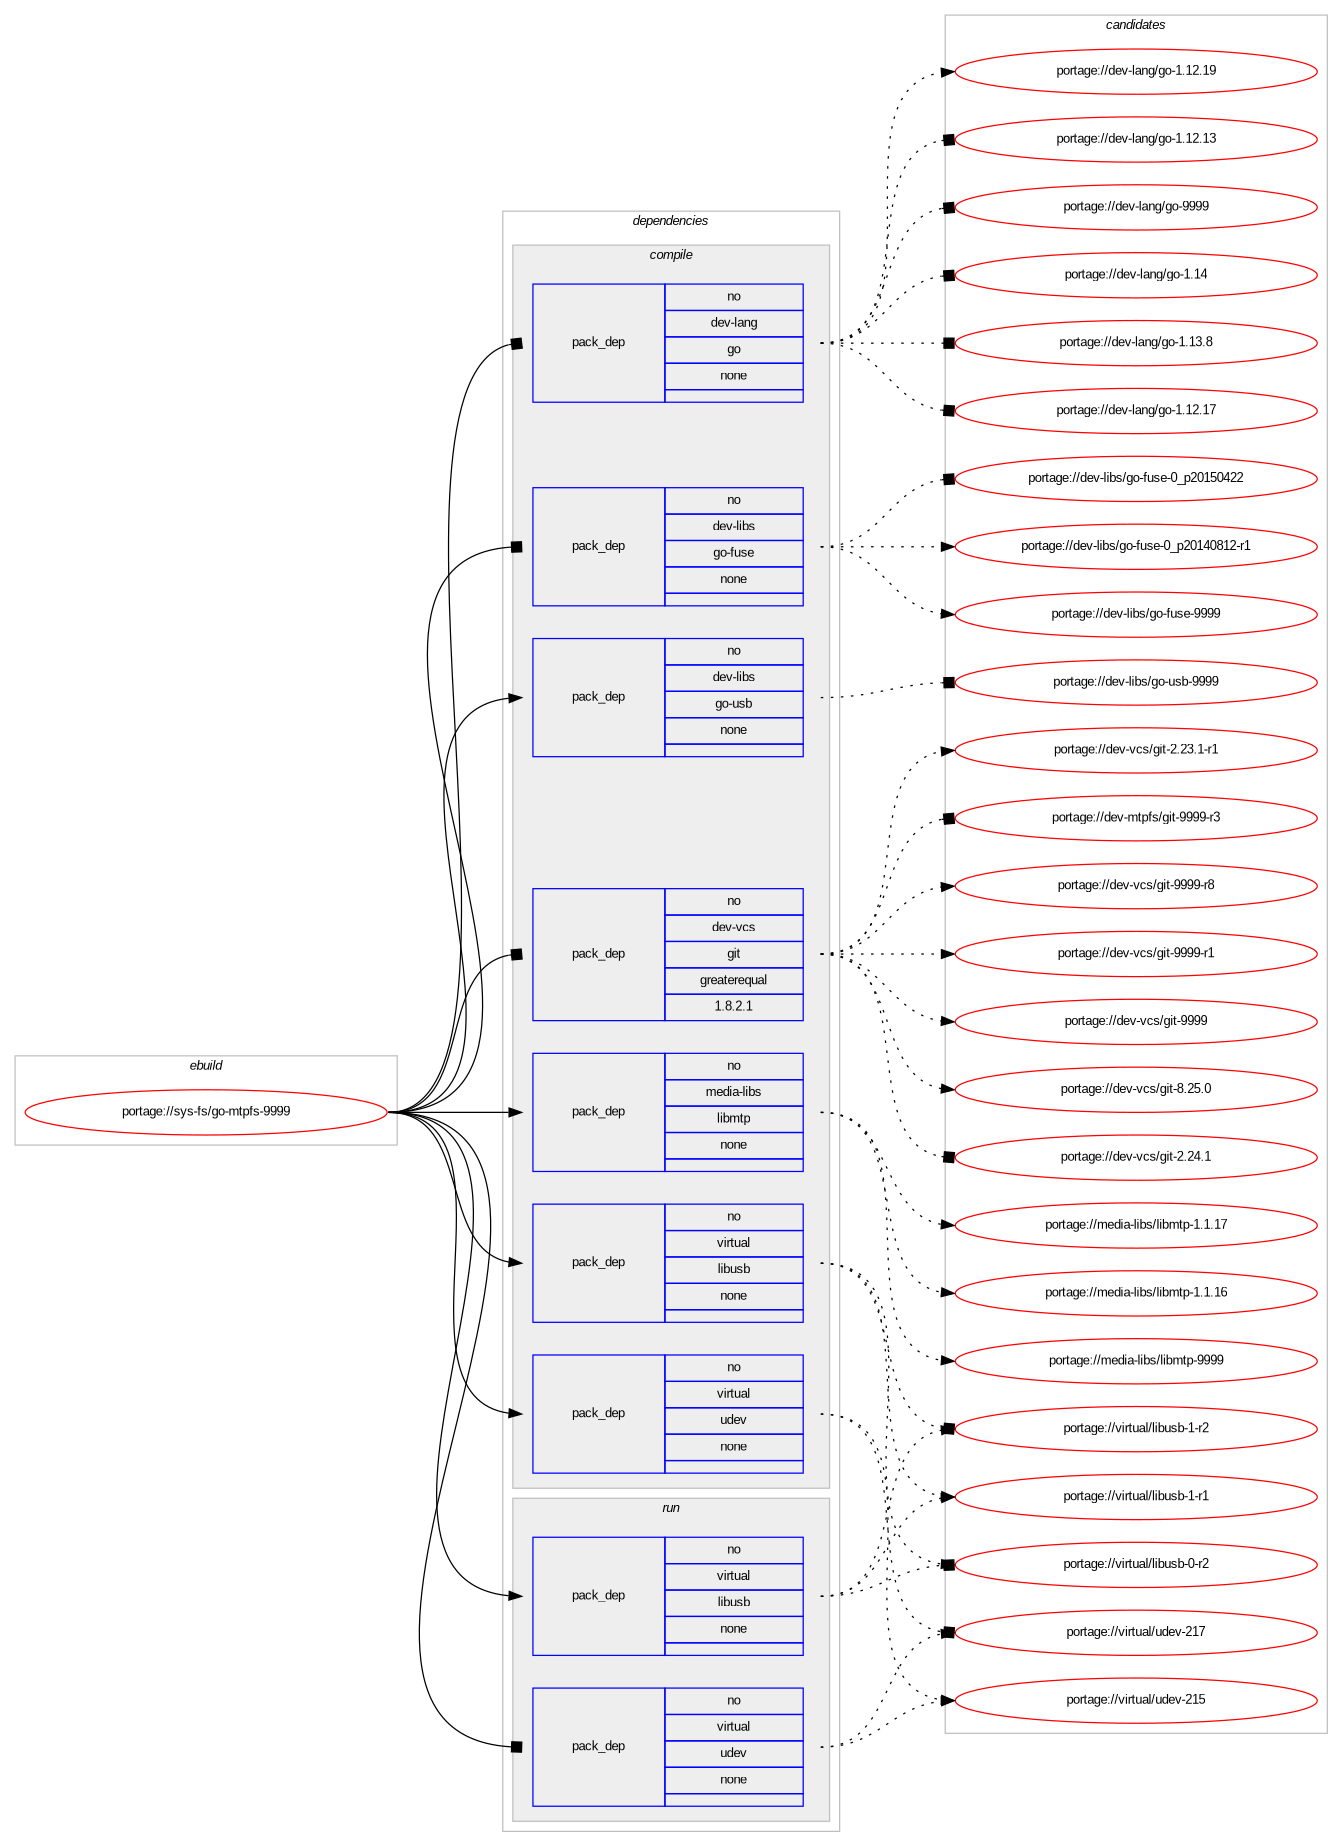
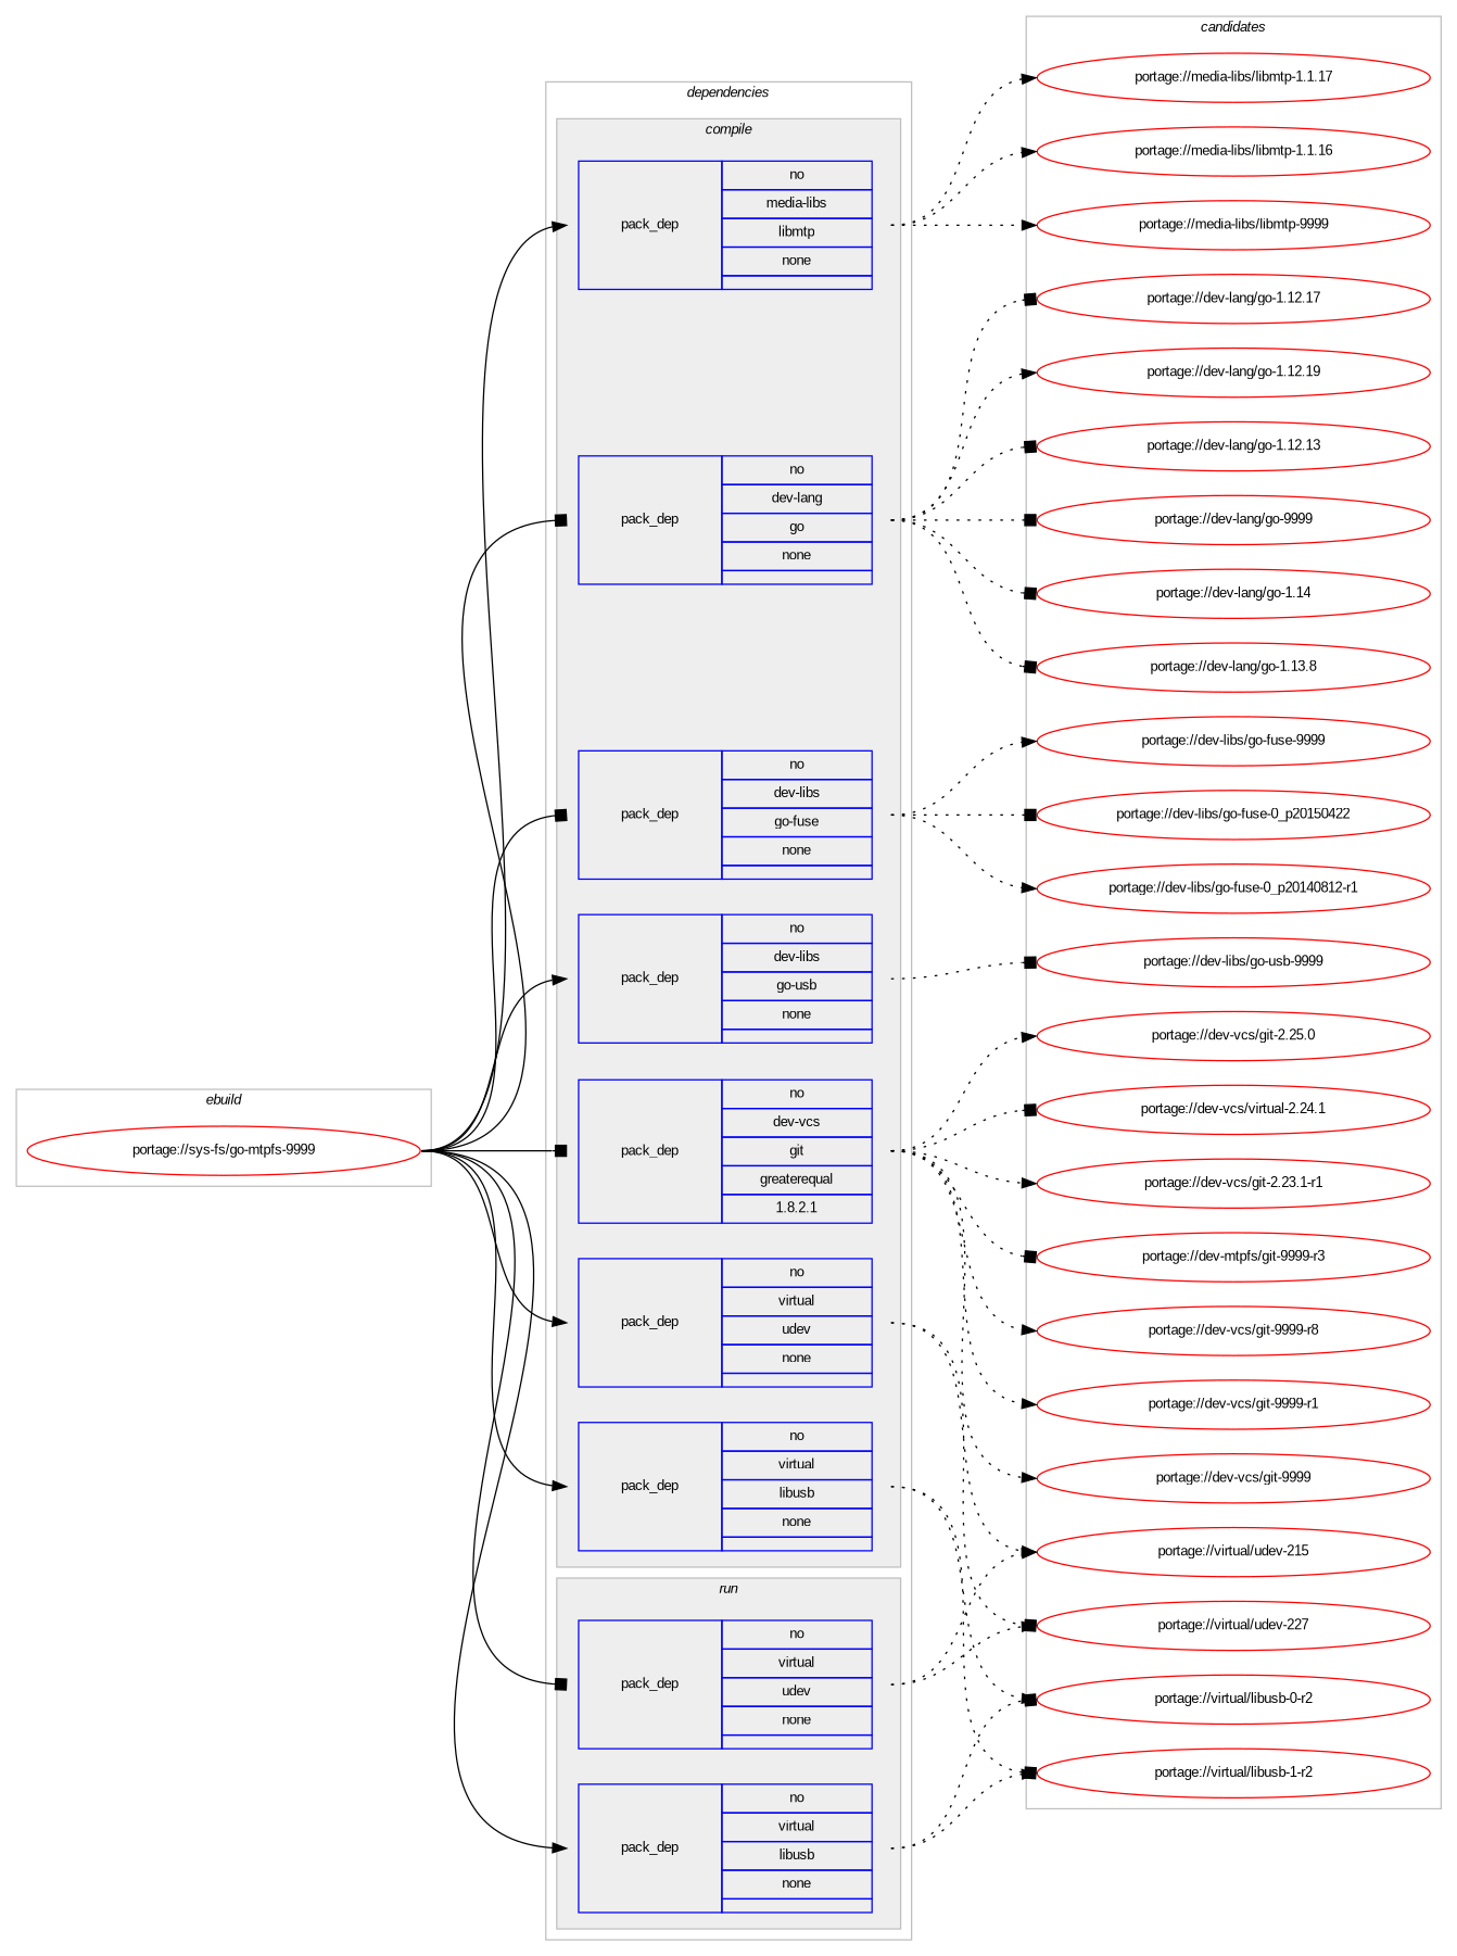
  digraph {
    compound=true
    concentrate=true
    fontname="Liberation Sans"
    fontsize=10
    newrank=true
    rankdir=LR
    ranksep=1.5
    node [color=red fontname="Liberation Sans" fontsize=10]
    edge [arrowhead=normal fontname="Liberation Sans" headport=w style=dotted tailport=e weight=100]
    n1 [label="portage://sys-fs/go-mtpfs-9999" width=4]
    n2 [color=blue label=<<TABLE BORDER="0" CELLBORDER="1" CELLSPACING="0" CELLPADDING="4" WIDTH="220"><TR><TD ROWSPAN="6" CELLPADDING="30">pack_dep</TD></TR><TR><TD WIDTH="110">no</TD></TR><TR><TD>dev-lang</TD></TR><TR><TD>go</TD></TR><TR><TD>none</TD></TR><TR><TD></TD></TR></TABLE>> shape=none]
    n3 [color=blue label=<<TABLE BORDER="0" CELLBORDER="1" CELLSPACING="0" CELLPADDING="4" WIDTH="220"><TR><TD ROWSPAN="6" CELLPADDING="30">pack_dep</TD></TR><TR><TD WIDTH="110">no</TD></TR><TR><TD>dev-libs</TD></TR><TR><TD>go-fuse</TD></TR><TR><TD>none</TD></TR><TR><TD></TD></TR></TABLE>> shape=none]
    n4 [color=blue label=<<TABLE BORDER="0" CELLBORDER="1" CELLSPACING="0" CELLPADDING="4" WIDTH="220"><TR><TD ROWSPAN="6" CELLPADDING="30">pack_dep</TD></TR><TR><TD WIDTH="110">no</TD></TR><TR><TD>dev-libs</TD></TR><TR><TD>go-usb</TD></TR><TR><TD>none</TD></TR><TR><TD></TD></TR></TABLE>> shape=none]
    n5 [color=blue label=<<TABLE BORDER="0" CELLBORDER="1" CELLSPACING="0" CELLPADDING="4" WIDTH="220"><TR><TD ROWSPAN="6" CELLPADDING="30">pack_dep</TD></TR><TR><TD WIDTH="110">no</TD></TR><TR><TD>dev-vcs</TD></TR><TR><TD>git</TD></TR><TR><TD>greaterequal</TD></TR><TR><TD>1.8.2.1</TD></TR></TABLE>> shape=none]
    n6 [color=blue label=<<TABLE BORDER="0" CELLBORDER="1" CELLSPACING="0" CELLPADDING="4" WIDTH="220"><TR><TD ROWSPAN="6" CELLPADDING="30">pack_dep</TD></TR><TR><TD WIDTH="110">no</TD></TR><TR><TD>media-libs</TD></TR><TR><TD>libmtp</TD></TR><TR><TD>none</TD></TR><TR><TD></TD></TR></TABLE>> shape=none]
    n7 [color=blue label=<<TABLE BORDER="0" CELLBORDER="1" CELLSPACING="0" CELLPADDING="4" WIDTH="220"><TR><TD ROWSPAN="6" CELLPADDING="30">pack_dep</TD></TR><TR><TD WIDTH="110">no</TD></TR><TR><TD>virtual</TD></TR><TR><TD>libusb</TD></TR><TR><TD>none</TD></TR><TR><TD></TD></TR></TABLE>> shape=none]
    n8 [color=blue label=<<TABLE BORDER="0" CELLBORDER="1" CELLSPACING="0" CELLPADDING="4" WIDTH="220"><TR><TD ROWSPAN="6" CELLPADDING="30">pack_dep</TD></TR><TR><TD WIDTH="110">no</TD></TR><TR><TD>virtual</TD></TR><TR><TD>udev</TD></TR><TR><TD>none</TD></TR><TR><TD></TD></TR></TABLE>> shape=none]
    n9 [color=blue label=<<TABLE BORDER="0" CELLBORDER="1" CELLSPACING="0" CELLPADDING="4" WIDTH="220"><TR><TD ROWSPAN="6" CELLPADDING="30">pack_dep</TD></TR><TR><TD WIDTH="110">no</TD></TR><TR><TD>virtual</TD></TR><TR><TD>libusb</TD></TR><TR><TD>none</TD></TR><TR><TD></TD></TR></TABLE>> shape=none]
    n10 [color=blue label=<<TABLE BORDER="0" CELLBORDER="1" CELLSPACING="0" CELLPADDING="4" WIDTH="220"><TR><TD ROWSPAN="6" CELLPADDING="30">pack_dep</TD></TR><TR><TD WIDTH="110">no</TD></TR><TR><TD>virtual</TD></TR><TR><TD>udev</TD></TR><TR><TD>none</TD></TR><TR><TD></TD></TR></TABLE>> shape=none]
    n11 [label="portage://dev-lang/go-9999" width=4]
    n12 [label="portage://dev-lang/go-1.14" width=4]
    n13 [label="portage://dev-lang/go-1.13.8" width=4]
    n14 [label="portage://dev-lang/go-1.12.17" width=4]
    n15 [label="portage://dev-lang/go-1.12.19" width=4]
    n16 [label="portage://dev-lang/go-1.12.13" width=4]
    n17 [label="portage://dev-libs/go-fuse-9999" width=4]
    n18 [label="portage://dev-libs/go-fuse-0_p20150422" width=4]
    n19 [label="portage://dev-libs/go-fuse-0_p20140812-r1" width=4]
    n20 [label="portage://dev-libs/go-usb-9999" width=4]
    n21 [label="portage://dev-mtpfs/git-9999-r3" width=4]
    n22 [label="portage://dev-vcs/git-9999-r8" width=4]
    n23 [label="portage://dev-vcs/git-9999-r1" width=4]
    n24 [label="portage://dev-vcs/git-9999" width=4]
-   n25 [label="portage://dev-vcs/git-8.25.0" width=4]
-   n26 [label="portage://dev-vcs/git-2.24.1" width=4]
+   n25 [label="portage://dev-vcs/git-2.25.0" width=4]
+   n26 [label="portage://dev-vcs/virtual-2.24.1" width=4]
    n27 [label="portage://dev-vcs/git-2.23.1-r1" width=4]
    n28 [label="portage://media-libs/libmtp-9999" width=4]
    n29 [label="portage://media-libs/libmtp-1.1.17" width=4]
    n30 [label="portage://media-libs/libmtp-1.1.16" width=4]
    n31 [label="portage://virtual/libusb-1-r2" width=4]
-   n32 [label="portage://virtual/libusb-1-r1" width=4]
    n33 [label="portage://virtual/libusb-0-r2" width=4]
-   n34 [label="portage://virtual/udev-217" width=4]
+   n34 [label="portage://virtual/udev-227" width=4]
    n35 [label="portage://virtual/udev-215" width=4]
    subgraph cluster_1 {
      color=gray
      label=<<i>ebuild</i>>
      rank=same
      n1
    }
    subgraph cluster_2 {
      color=gray
      label=<<i>dependencies</i>>
      subgraph cluster_3 {
        color=gray
        fillcolor="#eeeeee"
        label=<<i>compile</i>>
        style=filled
        subgraph sub_4 {
          color=gray
          fillcolor="#eeeeee"
          label=<<i>compile</i>>
          style=filled
          n2
        }
        subgraph sub_5 {
          color=gray
          fillcolor="#eeeeee"
          label=<<i>compile</i>>
          style=filled
          n3
        }
        subgraph sub_6 {
          color=gray
          fillcolor="#eeeeee"
          label=<<i>compile</i>>
          style=filled
          n4
        }
        subgraph sub_7 {
          color=gray
          fillcolor="#eeeeee"
          label=<<i>compile</i>>
          style=filled
          n5
        }
        subgraph sub_8 {
          color=gray
          fillcolor="#eeeeee"
          label=<<i>compile</i>>
          style=filled
          n6
        }
        subgraph sub_9 {
          color=gray
          fillcolor="#eeeeee"
          label=<<i>compile</i>>
          style=filled
          n7
        }
        subgraph sub_10 {
          color=gray
          fillcolor="#eeeeee"
          label=<<i>compile</i>>
          style=filled
          n8
        }
      }
      subgraph cluster_11 {
        color=gray
        fillcolor="#eeeeee"
        label=<<i>compile and run</i>>
        style=filled
      }
      subgraph cluster_12 {
        color=gray
        fillcolor="#eeeeee"
        label=<<i>run</i>>
        style=filled
        subgraph sub_13 {
          color=gray
          fillcolor="#eeeeee"
          label=<<i>run</i>>
          style=filled
          n9
        }
        subgraph sub_14 {
          color=gray
          fillcolor="#eeeeee"
          label=<<i>run</i>>
          style=filled
          n10
        }
      }
    }
    subgraph cluster_15 {
      color=gray
      label=<<i>candidates</i>>
      rank=same
      subgraph sub_16 {
        color=black
        label=<<i>candidates</i>>
        nodesep=1
        rank=same
        n11
        n12
        n13
        n14
        n15
        n16
      }
      subgraph sub_17 {
        color=black
        label=<<i>candidates</i>>
        nodesep=1
        rank=same
        n17
        n18
        n19
      }
      subgraph sub_18 {
        color=black
        label=<<i>candidates</i>>
        nodesep=1
        rank=same
        n20
      }
      subgraph sub_19 {
        color=black
        label=<<i>candidates</i>>
        nodesep=1
        rank=same
        n21
        n22
        n23
        n24
        n25
        n26
        n27
      }
      subgraph sub_20 {
        color=black
        label=<<i>candidates</i>>
        nodesep=1
        rank=same
        n28
        n29
        n30
      }
      subgraph sub_21 {
        color=black
        label=<<i>candidates</i>>
        nodesep=1
        rank=same
        n31
-       n32
        n33
      }
      subgraph sub_22 {
        color=black
        label=<<i>candidates</i>>
        nodesep=1
        rank=same
        n34
        n35
      }
      subgraph sub_23 {
        color=black
        label=<<i>candidates</i>>
        nodesep=1
        rank=same
        n31
-       n32
        n33
      }
      subgraph sub_24 {
        color=black
        label=<<i>candidates</i>>
        nodesep=1
        rank=same
        n34
        n35
      }
    }
    n1 -> n2 [arrowhead=box style=solid weight=20]
    n1 -> n3 [arrowhead=box style=solid weight=20]
    n1 -> n4 [style=solid weight=20]
    n1 -> n5 [arrowhead=box style=solid weight=20]
    n1 -> n6 [style=solid weight=20]
    n1 -> n7 [style=solid weight=20]
    n1 -> n8 [style=solid weight=20]
    n1 -> n9 [style=solid weight=20]
    n1 -> n10 [arrowhead=box style=solid weight=20]
    n2 -> n11 [arrowhead=box]
    n2 -> n12 [arrowhead=box]
    n2 -> n13 [arrowhead=box]
    n2 -> n14 [arrowhead=box]
    n2 -> n15
    n2 -> n16 [arrowhead=box]
    n3 -> n17
    n3 -> n18 [arrowhead=box]
    n3 -> n19
    n4 -> n20 [arrowhead=box]
    n5 -> n21 [arrowhead=box]
    n5 -> n22
    n5 -> n23
    n5 -> n24
    n5 -> n25
    n5 -> n26 [arrowhead=box]
    n5 -> n27
    n6 -> n28
    n6 -> n29
    n6 -> n30
    n7 -> n31 [arrowhead=box]
-   n7 -> n32
    n7 -> n33
    n8 -> n34 [arrowhead=box]
    n8 -> n35
    n9 -> n31
-   n9 -> n32
    n9 -> n33 [arrowhead=box]
    n10 -> n34
    n10 -> n35
  }
